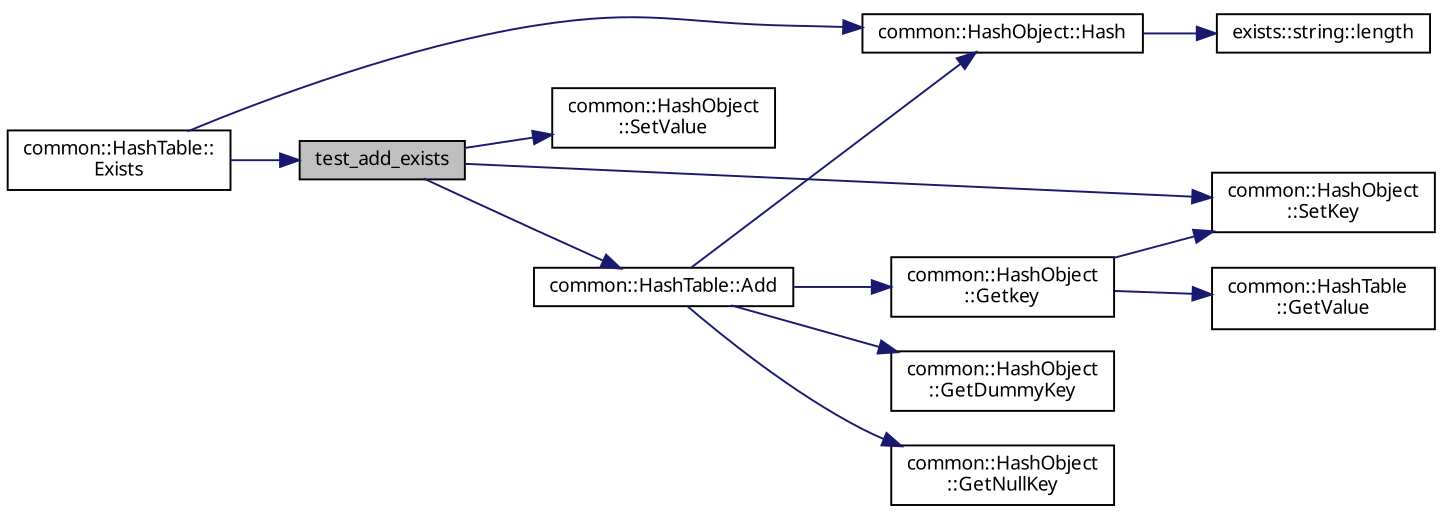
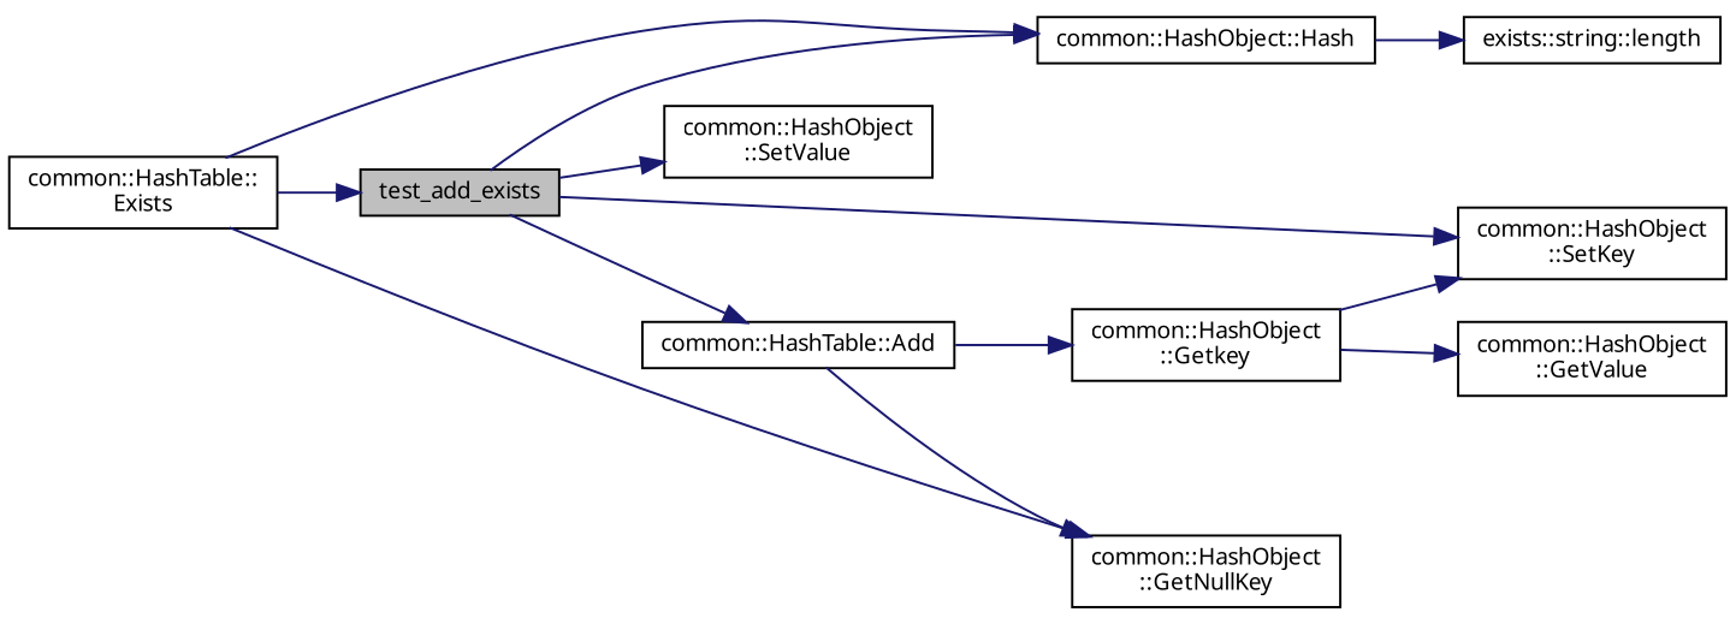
  digraph {
    fontname="Noto Sans"
    rankdir=LR
    node [color=black fontname="Noto Sans" fontsize=10 shape=record]
    edge [color=midnightblue fontname="Noto Sans" fontsize=10 labelfontname=Helvetica labelfontsize=10 style=solid]
    n1 [fillcolor=grey75 fontcolor=black height=0.2 label=test_add_exists style=filled width=0.4]
    n2 [height=0.2 label="common::HashTable::Add" width=0.4]
    n3 [height=0.2 label="common::HashObject\l::SetKey" width=0.4]
    n4 [height=0.2 label="common::HashObject\l::SetValue" width=0.4]
-   n5 [height=0.2 label="common::HashObject\l::GetDummyKey" width=0.4]
    n6 [height=0.2 label="common::HashObject\l::Getkey" width=0.4]
    n7 [height=0.2 label="common::HashObject\l::GetNullKey" width=0.4]
    n8 [height=0.2 label="common::HashObject::Hash" width=0.4]
    n9 [height=0.2 label="common::HashTable::\lExists" width=0.4]
-   n10 [height=0.2 label="common::HashTable\l::GetValue" width=0.4]
+   n10 [height=0.2 label="common::HashObject\l::GetValue" width=0.4]
    n11 [height=0.2 label="exists::string::length" width=0.4]
    n1 -> n2
    n1 -> n3
    n1 -> n4
-   n2 -> n5
    n2 -> n6
    n2 -> n7
-   n2 -> n8
+   n1 -> n8
    n6 -> n3
    n6 -> n10
    n8 -> n11
    n9 -> n1
+   n9 -> n7
    n9 -> n8
  }
